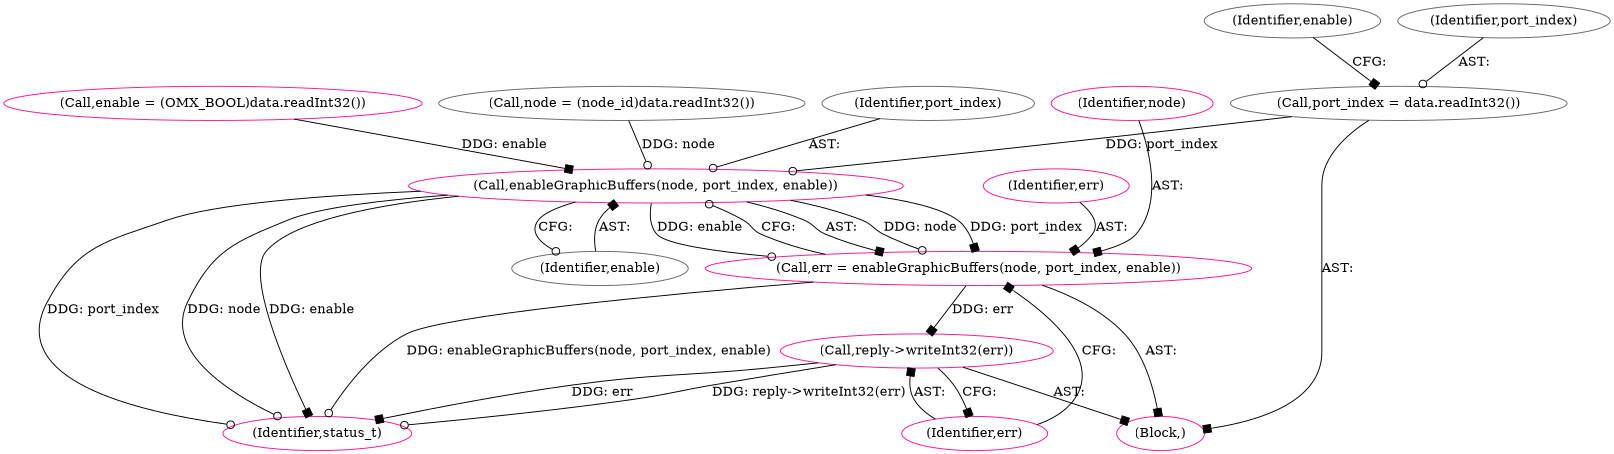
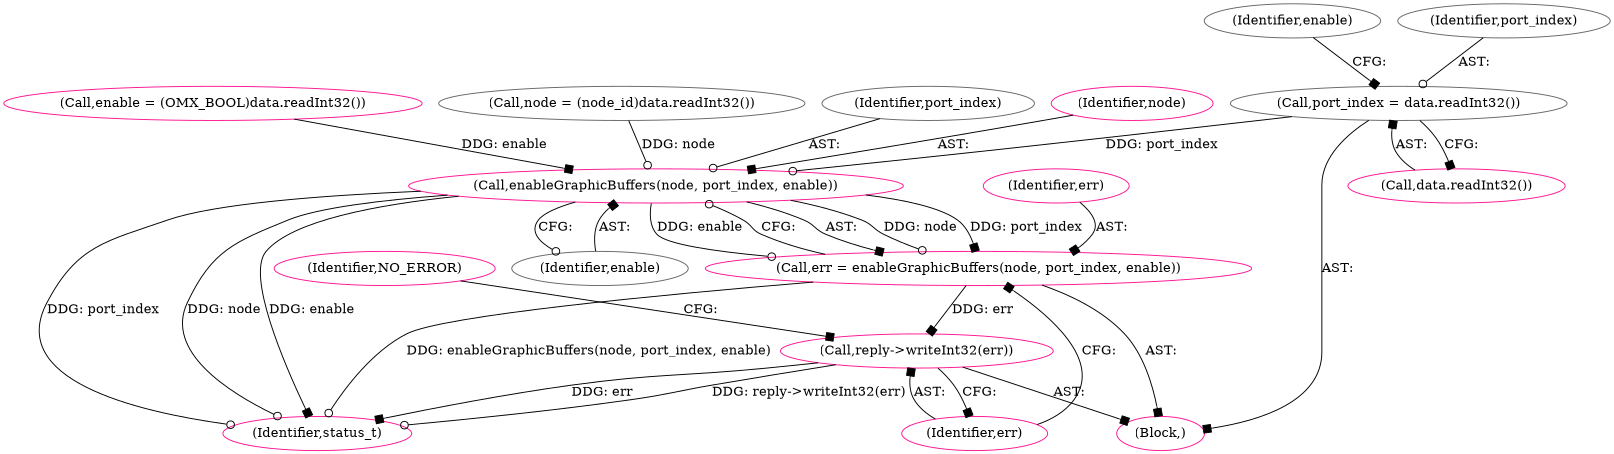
  digraph {
    node [color=deeppink]
    edge [arrowhead=box]
    n1 [color=gray40 label="(Call,port_index = data.readInt32())"]
    n2 [label="(Call,enableGraphicBuffers(node, port_index, enable))"]
    n3 [label="(Block,)"]
+   n4 [label="(Call,data.readInt32())"]
    n5 [label="(Call,err = enableGraphicBuffers(node, port_index, enable))"]
    n6 [label="(Identifier,status_t)"]
    n7 [color=gray40 label="(Identifier,enable)"]
    n8 [label="(Call,reply->writeInt32(err))"]
    n9 [label="(Identifier,err)"]
    n10 [color=gray40 label="(Identifier,enable)"]
    n11 [label="(Identifier,node)"]
    n12 [color=gray40 label="(Call,node = (node_id)data.readInt32())"]
    n13 [label="(Identifier,err)"]
    n14 [color=gray40 label="(Identifier,port_index)"]
    n15 [label="(Call,enable = (OMX_BOOL)data.readInt32())"]
    n16 [color=gray40 label="(Identifier,port_index)"]
+   n17 [label="(Identifier,NO_ERROR)"]
    n1 -> n2 [arrowhead=odot label="DDG: port_index"]
    n1 -> n3 [label="AST: "]
+   n1 -> n4 [label="CFG: "]
    n2 -> n5 [label="AST: "]
    n2 -> n5 [arrowhead=odot label="DDG: node"]
    n2 -> n5 [label="DDG: port_index"]
    n2 -> n5 [arrowhead=odot label="DDG: enable"]
    n2 -> n6 [label="DDG: enable"]
    n2 -> n6 [arrowhead=odot label="DDG: port_index"]
    n2 -> n6 [arrowhead=odot label="DDG: node"]
    n2 -> n7 [arrowhead=odot label="CFG: "]
+   n4 -> n1 [label="AST: "]
    n5 -> n2 [arrowhead=odot label="CFG: "]
    n5 -> n3 [label="AST: "]
    n5 -> n6 [arrowhead=odot label="DDG: enableGraphicBuffers(node, port_index, enable)"]
    n5 -> n8 [label="DDG: err"]
    n7 -> n2 [label="AST: "]
    n8 -> n3 [label="AST: "]
    n8 -> n6 [label="DDG: err"]
    n8 -> n6 [arrowhead=odot label="DDG: reply->writeInt32(err)"]
    n8 -> n9 [label="CFG: "]
    n9 -> n5 [label="CFG: "]
    n9 -> n8 [label="AST: "]
    n10 -> n1 [label="CFG: "]
-   n11 -> n5 [label="AST: "]
+   n11 -> n2 [label="AST: "]
    n12 -> n2 [arrowhead=odot label="DDG: node"]
    n13 -> n5 [label="AST: "]
    n14 -> n2 [arrowhead=odot label="AST: "]
    n15 -> n2 [label="DDG: enable"]
    n16 -> n1 [arrowhead=odot label="AST: "]
+   n17 -> n8 [label="CFG: "]
  }
